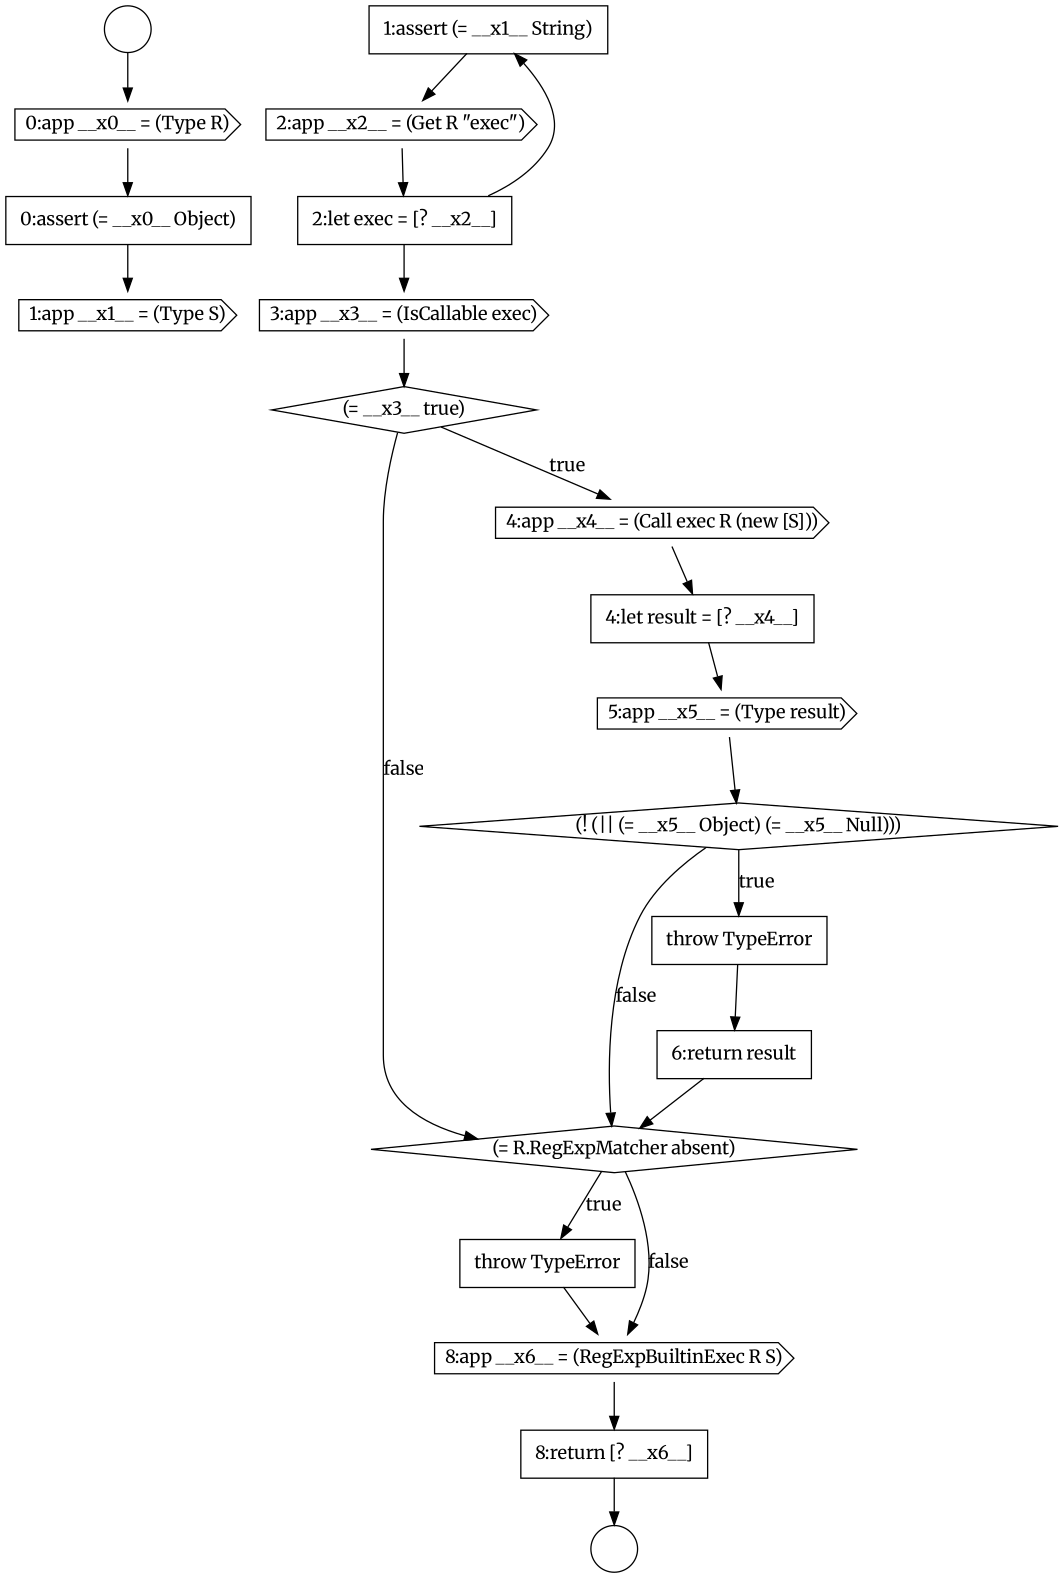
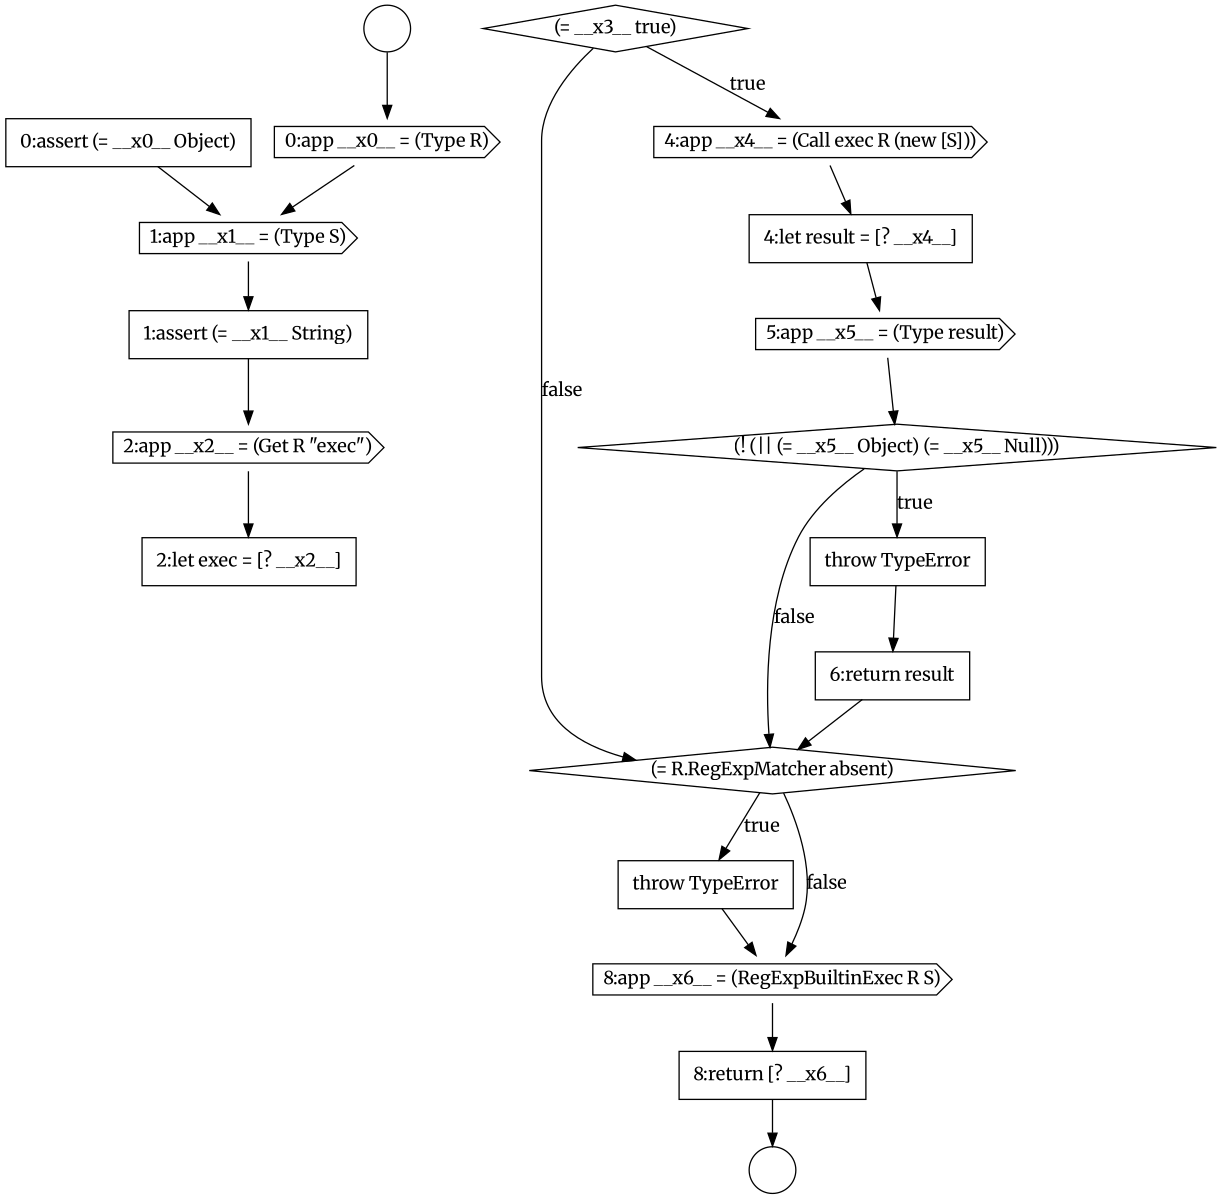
  digraph {
    fontname=Merriweather
    node [color=black fillcolor=white fontname=Merriweather shape=none style=filled]
    edge [color=black fontname=Merriweather]
    n1 [label=<<font color="black">     <table border="0" cellborder="1" cellspacing="0" cellpadding="10">       <tr><td align="left">0:assert (= __x0__ Object)</td></tr>     </table>   </font>> margin=0]
    n2 [label=<<font color="black">1:app __x1__ = (Type S)</font>> shape=cds]
    n3 [label=<<font color="black">     <table border="0" cellborder="1" cellspacing="0" cellpadding="10">       <tr><td align="left">1:assert (= __x1__ String)</td></tr>     </table>   </font>> margin=0]
-   n4 [label=<<font color="black">3:app __x3__ = (IsCallable exec)</font>> shape=cds]
    n5 [label=<<font color="black">(= __x3__ true)</font>> shape=diamond]
    n6 [label=<<font color="black">(= R.RegExpMatcher absent)</font>> shape=diamond]
    n7 [label=<<font color="black">4:app __x4__ = (Call exec R (new [S]))</font>> shape=cds]
    n8 [label=<<font color="black">5:app __x5__ = (Type result)</font>> shape=cds]
    n9 [label=<<font color="black">(! (|| (= __x5__ Object) (= __x5__ Null)))</font>> shape=diamond]
    n10 [label=<<font color="black">     <table border="0" cellborder="1" cellspacing="0" cellpadding="10">       <tr><td align="left">throw TypeError</td></tr>     </table>   </font>> margin=0]
    n11 [label=<<font color="black">2:app __x2__ = (Get R &quot;exec&quot;)</font>> shape=cds]
    n12 [label=<<font color="black">     <table border="0" cellborder="1" cellspacing="0" cellpadding="10">       <tr><td align="left">2:let exec = [? __x2__]</td></tr>     </table>   </font>> margin=0]
    n13 [label=<<font color="black">     <table border="0" cellborder="1" cellspacing="0" cellpadding="10">       <tr><td align="left">throw TypeError</td></tr>     </table>   </font>> margin=0]
    n14 [label=<<font color="black">8:app __x6__ = (RegExpBuiltinExec R S)</font>> shape=cds]
    n15 [label=<<font color="black">     <table border="0" cellborder="1" cellspacing="0" cellpadding="10">       <tr><td align="left">8:return [? __x6__]</td></tr>     </table>   </font>> margin=0]
    n16 [label=<<font color="black">0:app __x0__ = (Type R)</font>> shape=cds]
    n17 [label=<<font color="black">     <table border="0" cellborder="1" cellspacing="0" cellpadding="10">       <tr><td align="left">6:return result</td></tr>     </table>   </font>> margin=0]
    n18 [label=<<font color="black">     <table border="0" cellborder="1" cellspacing="0" cellpadding="10">       <tr><td align="left">4:let result = [? __x4__]</td></tr>     </table>   </font>> margin=0]
    n19 [label=" " shape=circle]
    n20 [label=" " shape=circle]
    n1 -> n2
-   n12 -> n3
+   n2 -> n3
    n3 -> n11
-   n4 -> n5
    n5 -> n6 [label=<<font color="black">false</font>>]
    n5 -> n7 [label=<<font color="black">true</font>>]
    n6 -> n13 [label=<<font color="black">true</font>>]
    n6 -> n14 [label=<<font color="black">false</font>>]
    n7 -> n18
    n8 -> n9
    n9 -> n6 [label=<<font color="black">false</font>>]
    n9 -> n10 [label=<<font color="black">true</font>>]
    n10 -> n17
    n11 -> n12
-   n12 -> n4
    n13 -> n14
    n14 -> n15
    n15 -> n20
-   n16 -> n1
+   n16 -> n2
    n17 -> n6
    n18 -> n8
    n19 -> n16
  }
